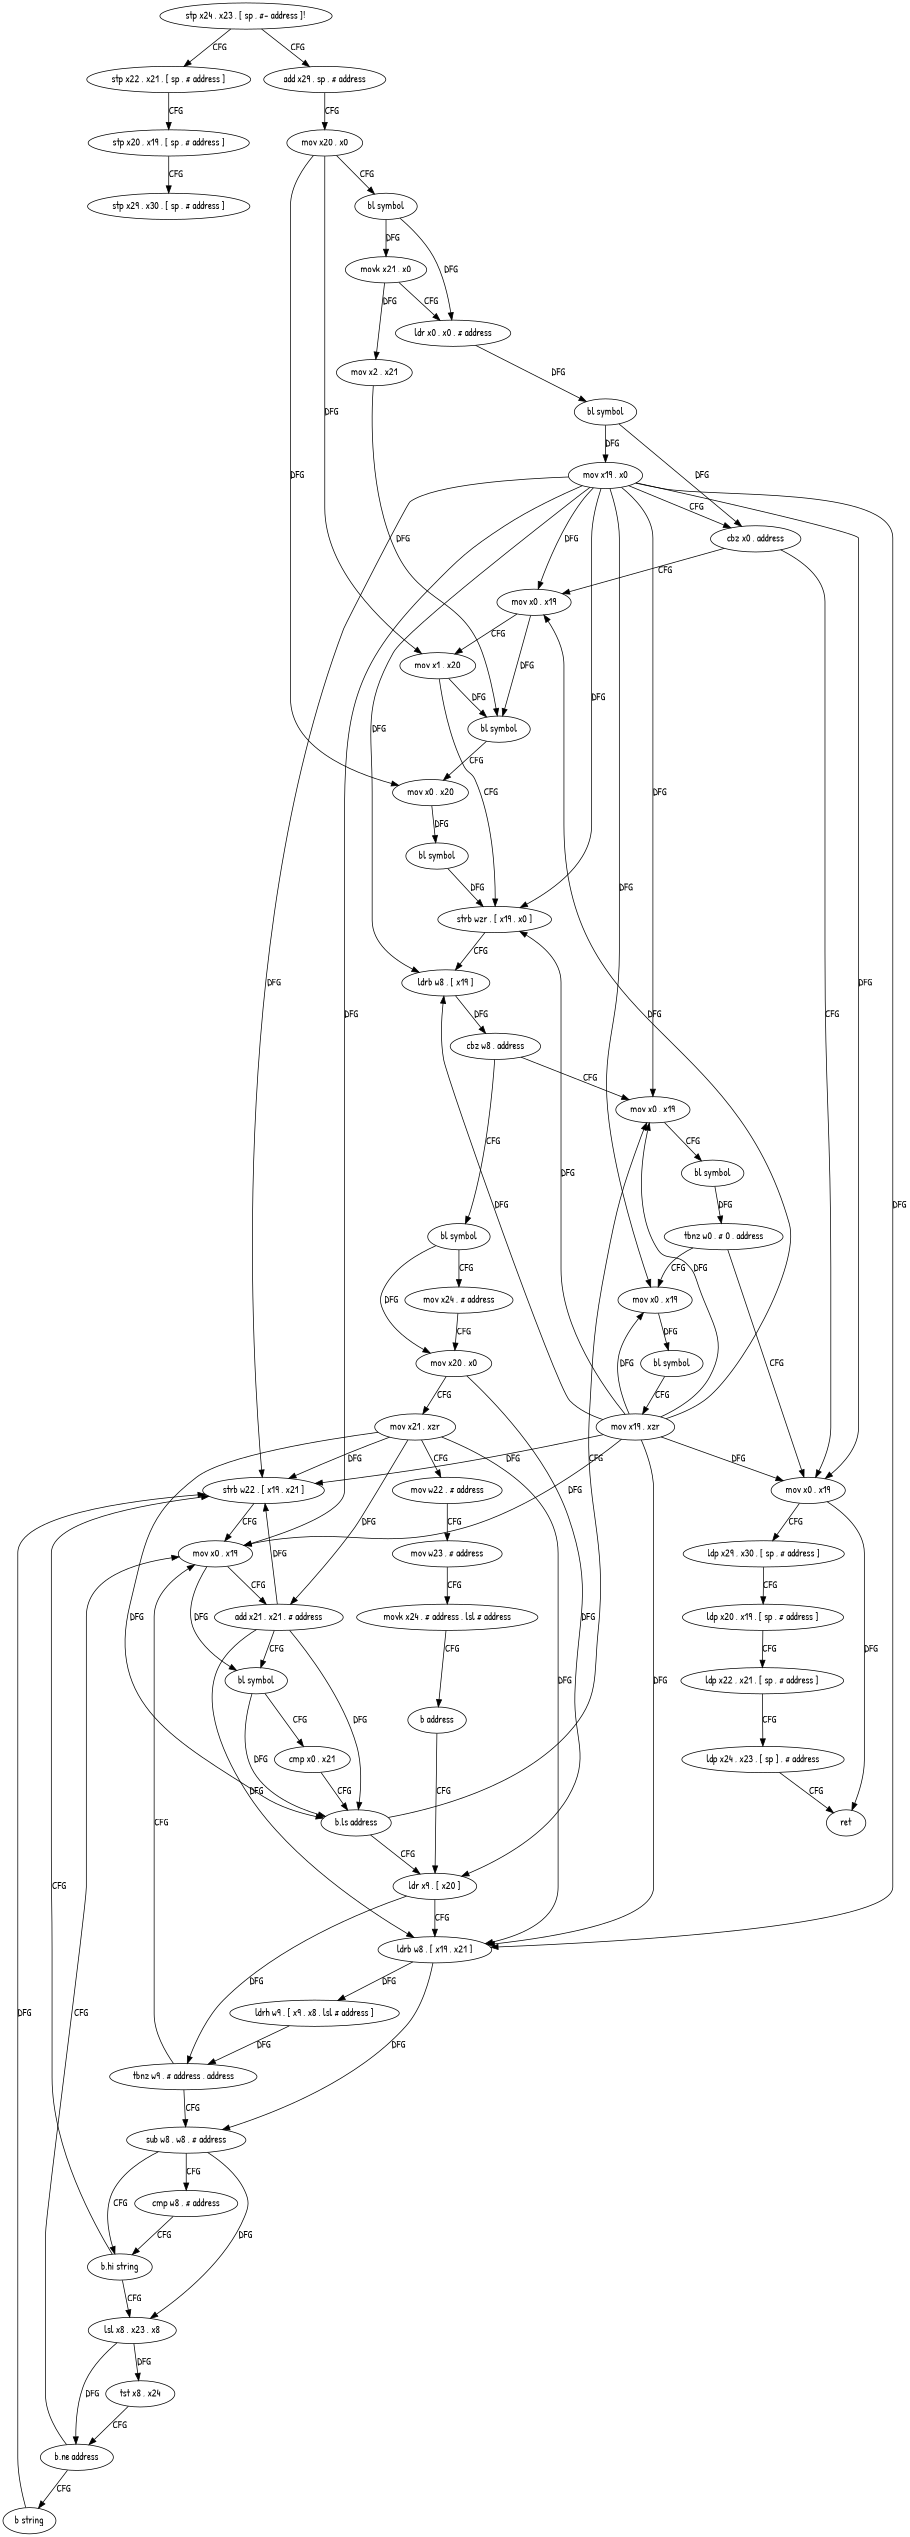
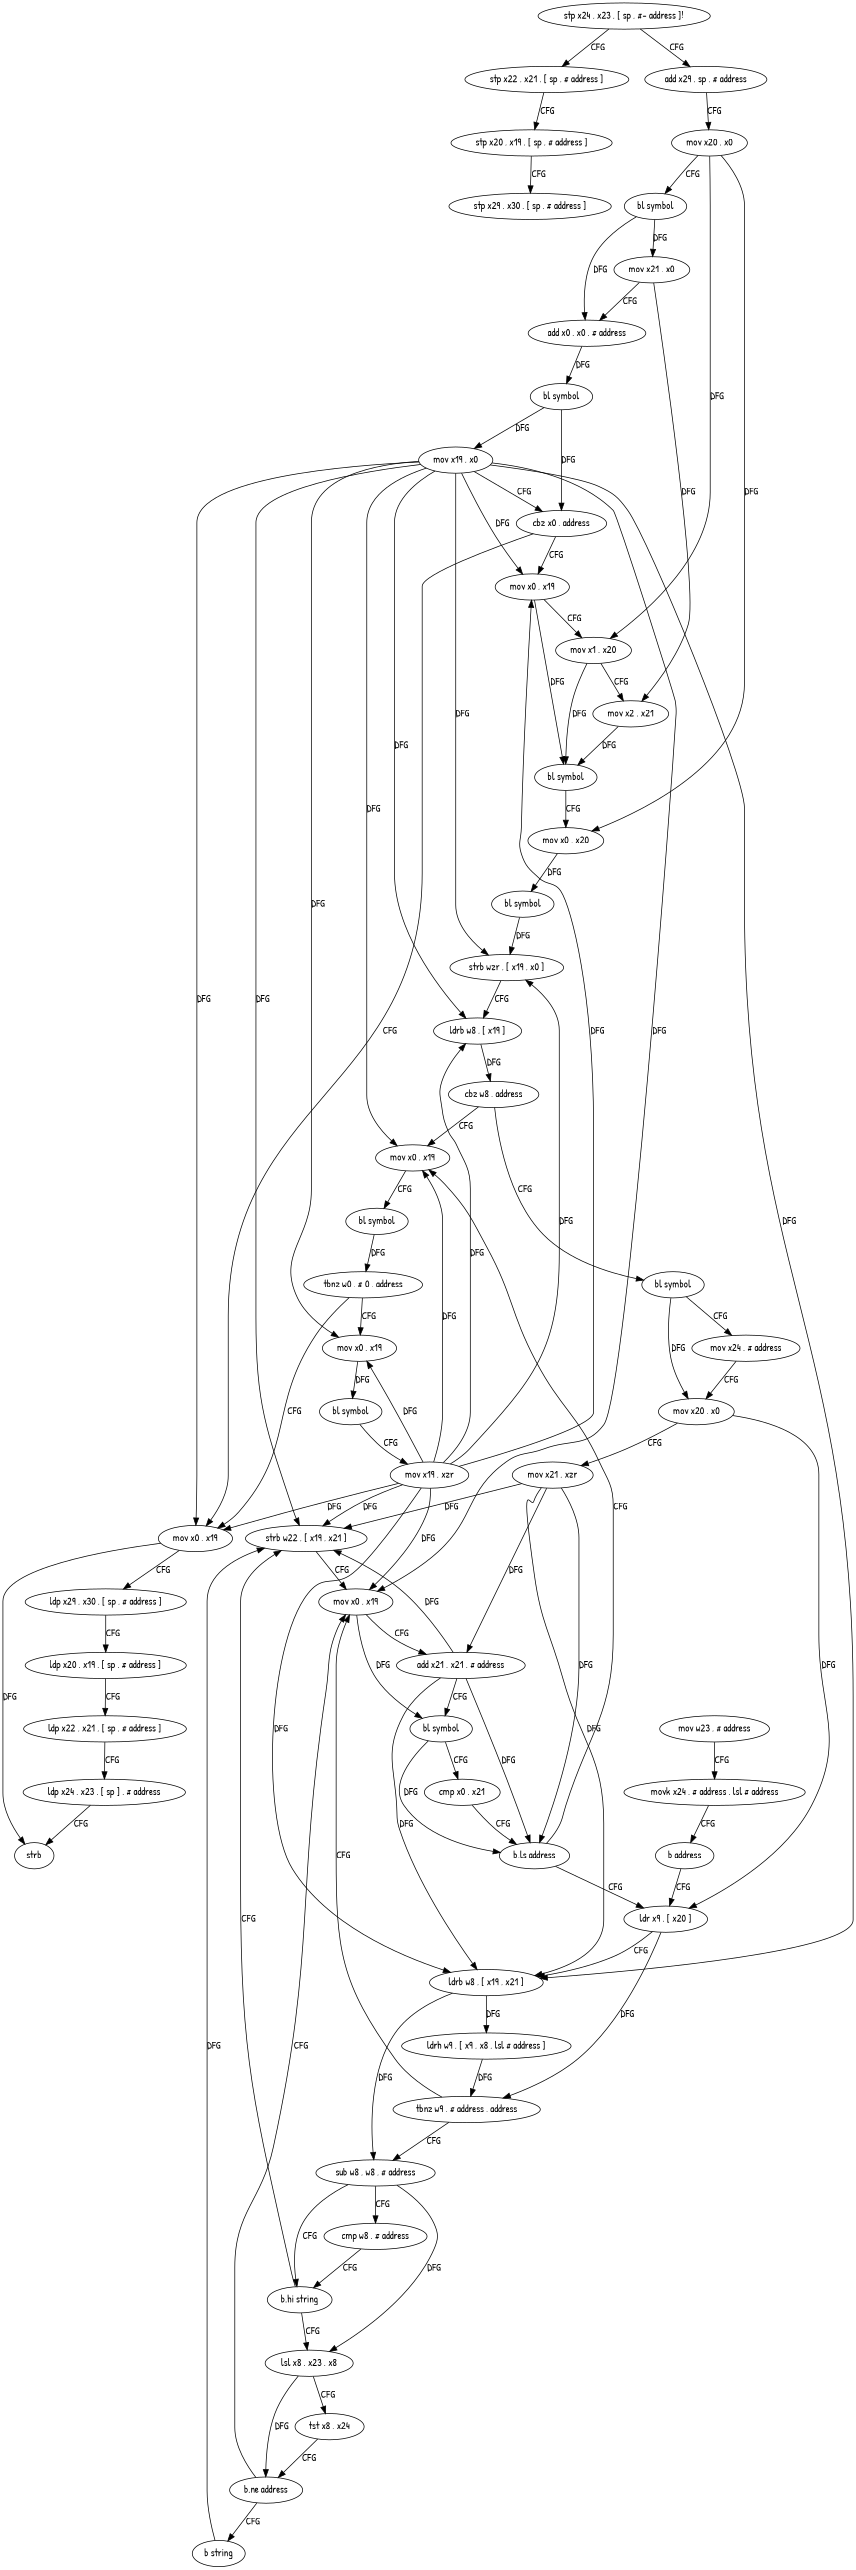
  digraph {
    fontname="Patrick Hand"
    node [fontname="Patrick Hand"]
    edge [fontname="Patrick Hand"]
    n1 [label="stp x24 , x23 , [ sp , #- address ]!"]
    n2 [label="stp x22 , x21 , [ sp , # address ]"]
    n3 [label="add x29 , sp , # address"]
    n4 [label="stp x20 , x19 , [ sp , # address ]"]
    n5 [label="stp x29 , x30 , [ sp , # address ]"]
    n6 [label="mov x20 , x0"]
    n7 [label="bl symbol"]
    n8 [label="mov x1 , x20"]
    n9 [label="mov x0 , x20"]
-   n10 [label="movk x21 , x0"]
-   n11 [label="ldr x0 , x0 , # address"]
+   n10 [label="mov x21 , x0"]
+   n11 [label="add x0 , x0 , # address"]
    n12 [label="mov x2 , x21"]
    n13 [label="bl symbol"]
    n14 [label="bl symbol"]
    n15 [label="bl symbol"]
    n16 [label="mov x19 , x0"]
    n17 [label="cbz x0 , address"]
    n18 [label="mov x0 , x19"]
    n19 [label="mov x0 , x19"]
    n20 [label="strb wzr , [ x19 , x0 ]"]
    n21 [label="ldrb w8 , [ x19 ]"]
    n22 [label="mov x0 , x19"]
    n23 [label="mov x0 , x19"]
    n24 [label="ldrb w8 , [ x19 , x21 ]"]
    n25 [label="mov x0 , x19"]
    n26 [label="strb w22 , [ x19 , x21 ]"]
    n27 [label="ldp x29 , x30 , [ sp , # address ]"]
-   n28 [label=ret]
+   n28 [label=strb]
    n29 [label="cbz w8 , address"]
    n30 [label="bl symbol"]
    n31 [label="bl symbol"]
    n32 [label="ldrh w9 , [ x9 , x8 , lsl # address ]"]
    n33 [label="sub w8 , w8 , # address"]
    n34 [label="add x21 , x21 , # address"]
    n35 [label="bl symbol"]
    n36 [label="ldp x20 , x19 , [ sp , # address ]"]
    n37 [label="ldp x22 , x21 , [ sp , # address ]"]
    n38 [label="ldp x24 , x23 , [ sp ] , # address"]
    n39 [label="bl symbol"]
    n40 [label="mov x24 , # address"]
    n41 [label="mov x20 , x0"]
    n42 [label="tbnz w0 , # 0 , address"]
    n43 [label="mov x21 , xzr"]
    n44 [label="ldr x9 , [ x20 ]"]
    n45 [label="mov x19 , xzr"]
-   n46 [label="mov w22 , # address"]
    n47 [label="b.ls address"]
    n48 [label="tbnz w9 , # address , address"]
    n49 [label="mov w23 , # address"]
    n50 [label="movk x24 , # address , lsl # address"]
    n51 [label="b address"]
    n52 [label="cmp w8 , # address"]
    n53 [label="b.hi string"]
    n54 [label="lsl x8 , x23 , x8"]
    n55 [label="cmp x0 , x21"]
    n56 [label="tst x8 , x24"]
    n57 [label="b.ne address"]
    n58 [label="b string"]
    n1 -> n2 [label=CFG]
    n1 -> n3 [label=CFG]
    n2 -> n4 [label=CFG]
    n3 -> n6 [label=CFG]
    n4 -> n5 [label=CFG]
    n6 -> n7 [label=CFG]
    n6 -> n8 [label=DFG]
    n6 -> n9 [label=DFG]
    n7 -> n10 [label=DFG]
    n7 -> n11 [label=DFG]
-   n8 -> n20 [label=CFG]
+   n8 -> n12 [label=CFG]
    n8 -> n13 [label=DFG]
    n9 -> n14 [label=DFG]
    n10 -> n11 [label=CFG]
    n10 -> n12 [label=DFG]
    n11 -> n15 [label=DFG]
    n12 -> n13 [label=DFG]
    n13 -> n9 [label=CFG]
    n14 -> n20 [label=DFG]
    n15 -> n16 [label=DFG]
    n15 -> n17 [label=DFG]
    n16 -> n17 [label=CFG]
    n16 -> n18 [label=DFG]
    n16 -> n19 [label=DFG]
    n16 -> n20 [label=DFG]
    n16 -> n21 [label=DFG]
    n16 -> n22 [label=DFG]
    n16 -> n23 [label=DFG]
    n16 -> n24 [label=DFG]
    n16 -> n25 [label=DFG]
    n16 -> n26 [label=DFG]
    n17 -> n18 [label=CFG]
    n17 -> n19 [label=CFG]
    n18 -> n27 [label=CFG]
    n18 -> n28 [label=DFG]
    n19 -> n8 [label=CFG]
    n19 -> n13 [label=DFG]
    n20 -> n21 [label=CFG]
    n21 -> n29 [label=DFG]
    n22 -> n30 [label=CFG]
    n23 -> n31 [label=DFG]
    n24 -> n32 [label=DFG]
    n24 -> n33 [label=DFG]
    n25 -> n34 [label=CFG]
    n25 -> n35 [label=DFG]
    n26 -> n25 [label=CFG]
    n27 -> n36 [label=CFG]
    n29 -> n22 [label=CFG]
    n29 -> n39 [label=CFG]
    n30 -> n42 [label=DFG]
    n31 -> n45 [label=CFG]
    n32 -> n48 [label=DFG]
    n33 -> n52 [label=CFG]
    n33 -> n53 [label=CFG]
    n33 -> n54 [label=DFG]
    n34 -> n24 [label=DFG]
    n34 -> n26 [label=DFG]
    n34 -> n35 [label=CFG]
    n34 -> n47 [label=DFG]
    n35 -> n47 [label=DFG]
    n35 -> n55 [label=CFG]
    n36 -> n37 [label=CFG]
    n37 -> n38 [label=CFG]
    n38 -> n28 [label=CFG]
    n39 -> n40 [label=CFG]
    n39 -> n41 [label=DFG]
    n40 -> n41 [label=CFG]
    n41 -> n43 [label=CFG]
    n41 -> n44 [label=DFG]
    n42 -> n18 [label=CFG]
    n42 -> n23 [label=CFG]
    n43 -> n24 [label=DFG]
    n43 -> n26 [label=DFG]
    n43 -> n34 [label=DFG]
-   n43 -> n46 [label=CFG]
    n43 -> n47 [label=DFG]
    n44 -> n24 [label=CFG]
    n44 -> n48 [label=DFG]
    n45 -> n18 [label=DFG]
    n45 -> n19 [label=DFG]
    n45 -> n20 [label=DFG]
    n45 -> n21 [label=DFG]
    n45 -> n22 [label=DFG]
    n45 -> n23 [label=DFG]
    n45 -> n24 [label=DFG]
    n45 -> n25 [label=DFG]
    n45 -> n26 [label=DFG]
-   n46 -> n49 [label=CFG]
    n47 -> n22 [label=CFG]
    n47 -> n44 [label=CFG]
    n48 -> n25 [label=CFG]
    n48 -> n33 [label=CFG]
    n49 -> n50 [label=CFG]
    n50 -> n51 [label=CFG]
    n51 -> n44 [label=CFG]
    n52 -> n53 [label=CFG]
    n53 -> n26 [label=CFG]
    n53 -> n54 [label=CFG]
-   n54 -> n56 [label=DFG]
+   n54 -> n56 [label=CFG]
    n54 -> n57 [label=DFG]
    n55 -> n47 [label=CFG]
    n56 -> n57 [label=CFG]
    n57 -> n25 [label=CFG]
    n57 -> n58 [label=CFG]
    n58 -> n26 [label=DFG]
  }
